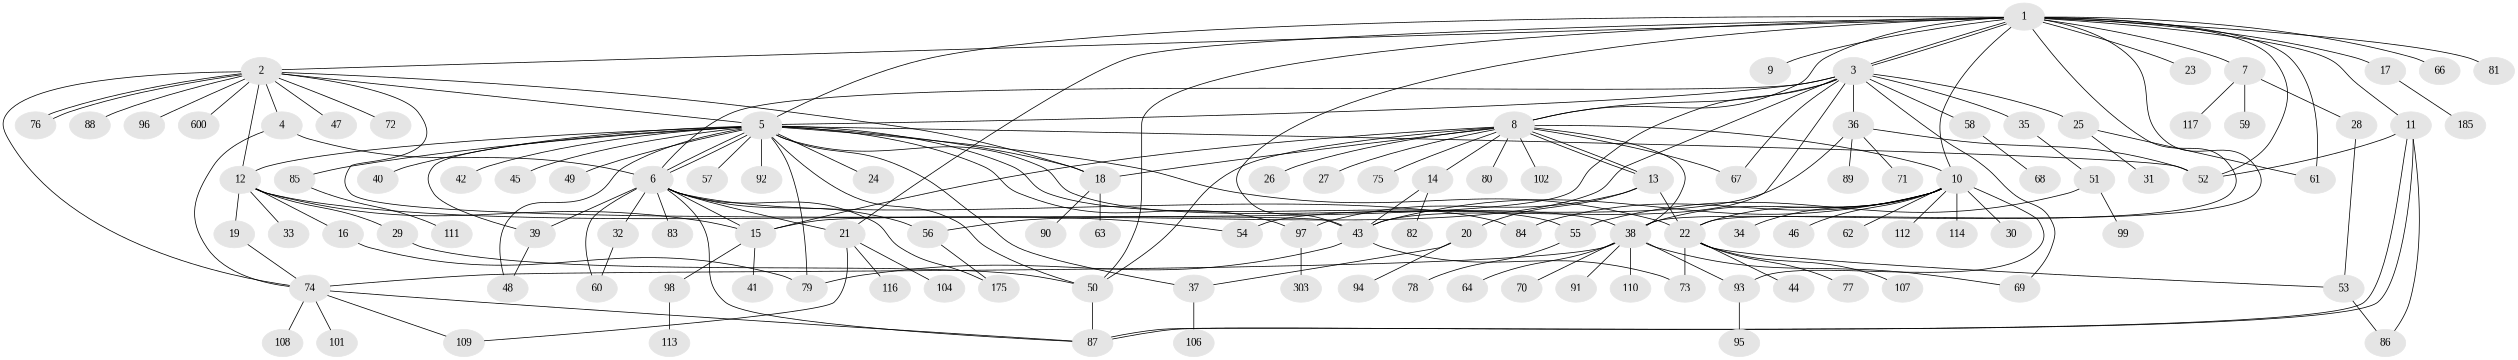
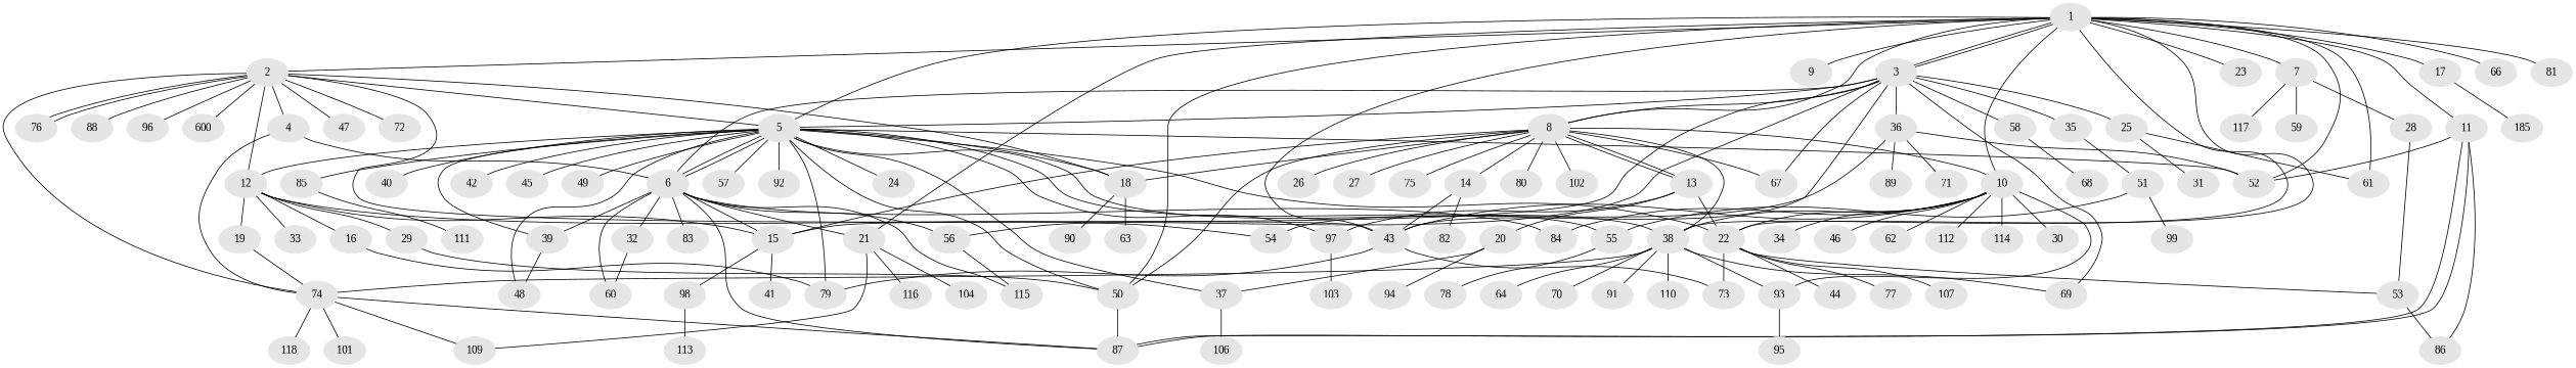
  graph {
    fontname="Liberation Serif"
    node [color=gray90 fontname="Liberation Serif" style=filled]
    edge [fontname="Liberation Serif"]
    1
    2
    3
    5
    7
    8
    9
    10
    11
    17
    21
    22
    23
    38
    43
    50
    52
    61
    66
    81
    4
    12
    18
    47
    72
    74
    76
    88
    96
    n30 [label=600]
    6
    15
    25
    35
    36
    56
    58
    67
    69
    24
    37
    39
    40
    42
    45
    48
    49
    55
    57
    79
    85
    92
    97
    28
    59
    117
    13
    14
    26
    27
    75
    80
    102
    84
    30
    34
    46
    62
    93
    112
    114
    87
    86
    n74 [label=185]
    104
    109
    116
    44
    53
    73
    77
    107
    64
    70
    91
    110
    16
    19
    29
    33
    54
    63
    90
    101
-   108
+   108 [label=118]
    32
    60
    83
-   115 [label=175]
+   115
    41
    98
    31
    51
    71
    89
    68
    106
    78
    111
-   103 [label=303]
+   103
    20
    82
    95
    94
    113
    99
    1 -- 2
    1 -- 3
    1 -- 3
    1 -- 5
    1 -- 7
    1 -- 8
    1 -- 9
    1 -- 10
    1 -- 11
    1 -- 17
    1 -- 21
    1 -- 22
    1 -- 23
    1 -- 38
    1 -- 43
    1 -- 50
    1 -- 52
    1 -- 61
    1 -- 66
    1 -- 81
    2 -- 5
    2 -- 43
    2 -- 4
    2 -- 12
    2 -- 18
    2 -- 47
    2 -- 72
    2 -- 74
    2 -- 76
    2 -- 76
    2 -- 88
    2 -- 96
    2 -- n30
    3 -- 5
    3 -- 8
    3 -- 43
    3 -- 6
    3 -- 15
    3 -- 25
    3 -- 35
    3 -- 36
    3 -- 56
    3 -- 58
    3 -- 67
    3 -- 69
    5 -- 22
    5 -- 38
    5 -- 50
    5 -- 52
    5 -- 12
    5 -- 18
    5 -- 6
    5 -- 6
    5 -- 24
    5 -- 37
    5 -- 39
    5 -- 40
    5 -- 42
    5 -- 45
    5 -- 48
    5 -- 49
    5 -- 55
    5 -- 57
    5 -- 79
    5 -- 85
    5 -- 92
    5 -- 97
    7 -- 28
    7 -- 59
    7 -- 117
    8 -- 10
    8 -- 38
    8 -- 50
    8 -- 18
    8 -- 15
    8 -- 67
    8 -- 13
    8 -- 13
    8 -- 14
    8 -- 26
    8 -- 27
    8 -- 75
    8 -- 80
    8 -- 102
    10 -- 22
    10 -- 38
    10 -- 43
    10 -- 84
    10 -- 30
    10 -- 34
    10 -- 46
    10 -- 62
    10 -- 93
    10 -- 112
    10 -- 114
    11 -- 52
    11 -- 87
    11 -- 87
    11 -- 86
    17 -- n74
    21 -- 104
    21 -- 109
    21 -- 116
    22 -- 44
    22 -- 53
    22 -- 73
    22 -- 77
    22 -- 107
    38 -- 74
    38 -- 69
    38 -- 93
    38 -- 64
    38 -- 70
    38 -- 91
    38 -- 110
    43 -- 79
    43 -- 73
    50 -- 87
    4 -- 74
    4 -- 6
    12 -- 15
    12 -- 16
    12 -- 19
    12 -- 29
    12 -- 33
    12 -- 54
    18 -- 63
    18 -- 90
    74 -- 87
    74 -- 109
    74 -- 101
    74 -- 108
    6 -- 21
    6 -- 15
    6 -- 56
    6 -- 39
    6 -- 84
    6 -- 87
    6 -- 32
    6 -- 60
    6 -- 83
    6 -- 115
    15 -- 41
    15 -- 98
    25 -- 61
    25 -- 31
    35 -- 51
    36 -- 52
    36 -- 54
    36 -- 71
    36 -- 89
    56 -- 115
    58 -- 68
    37 -- 106
    39 -- 48
    55 -- 78
    85 -- 111
    97 -- 103
    28 -- 53
    13 -- 22
    13 -- 97
    13 -- 20
    14 -- 43
    14 -- 82
    93 -- 95
    53 -- 86
    16 -- 79
    19 -- 74
    29 -- 50
    32 -- 60
    98 -- 113
    51 -- 55
    51 -- 99
    20 -- 37
    20 -- 94
  }
